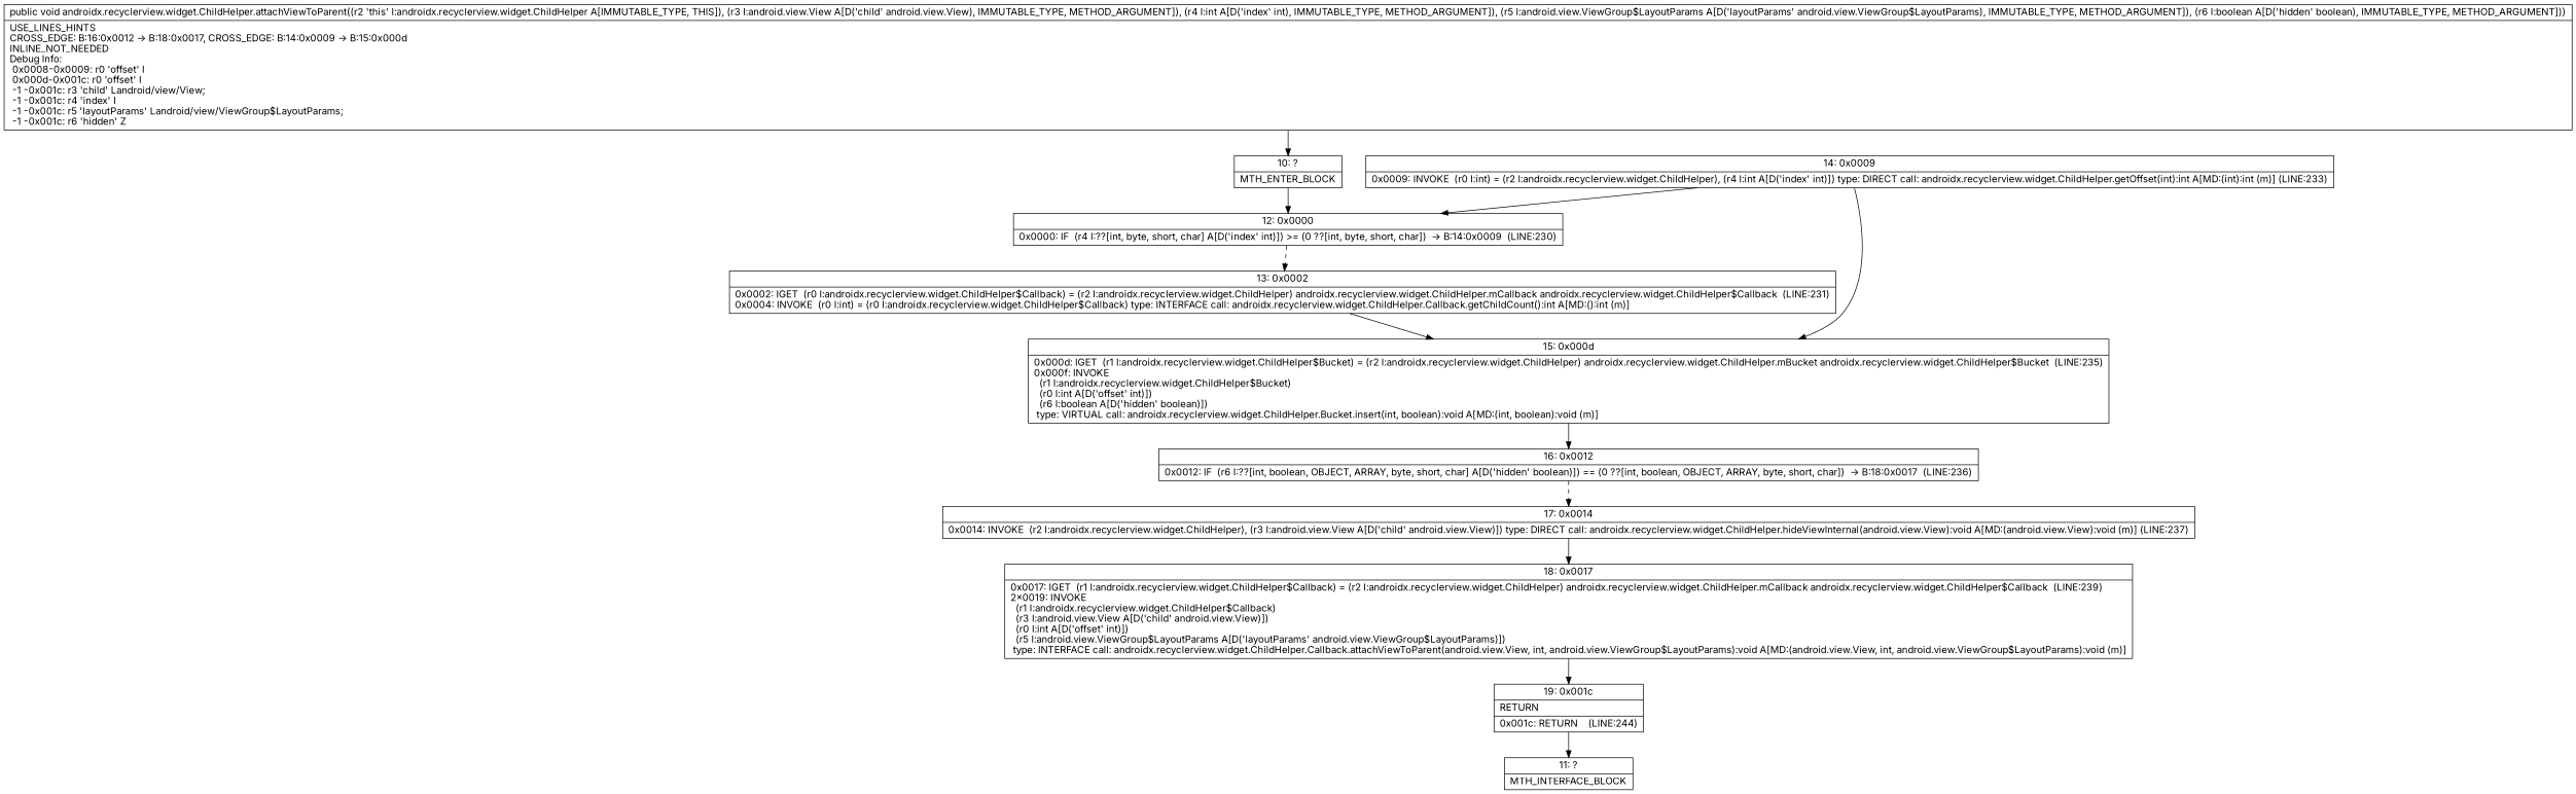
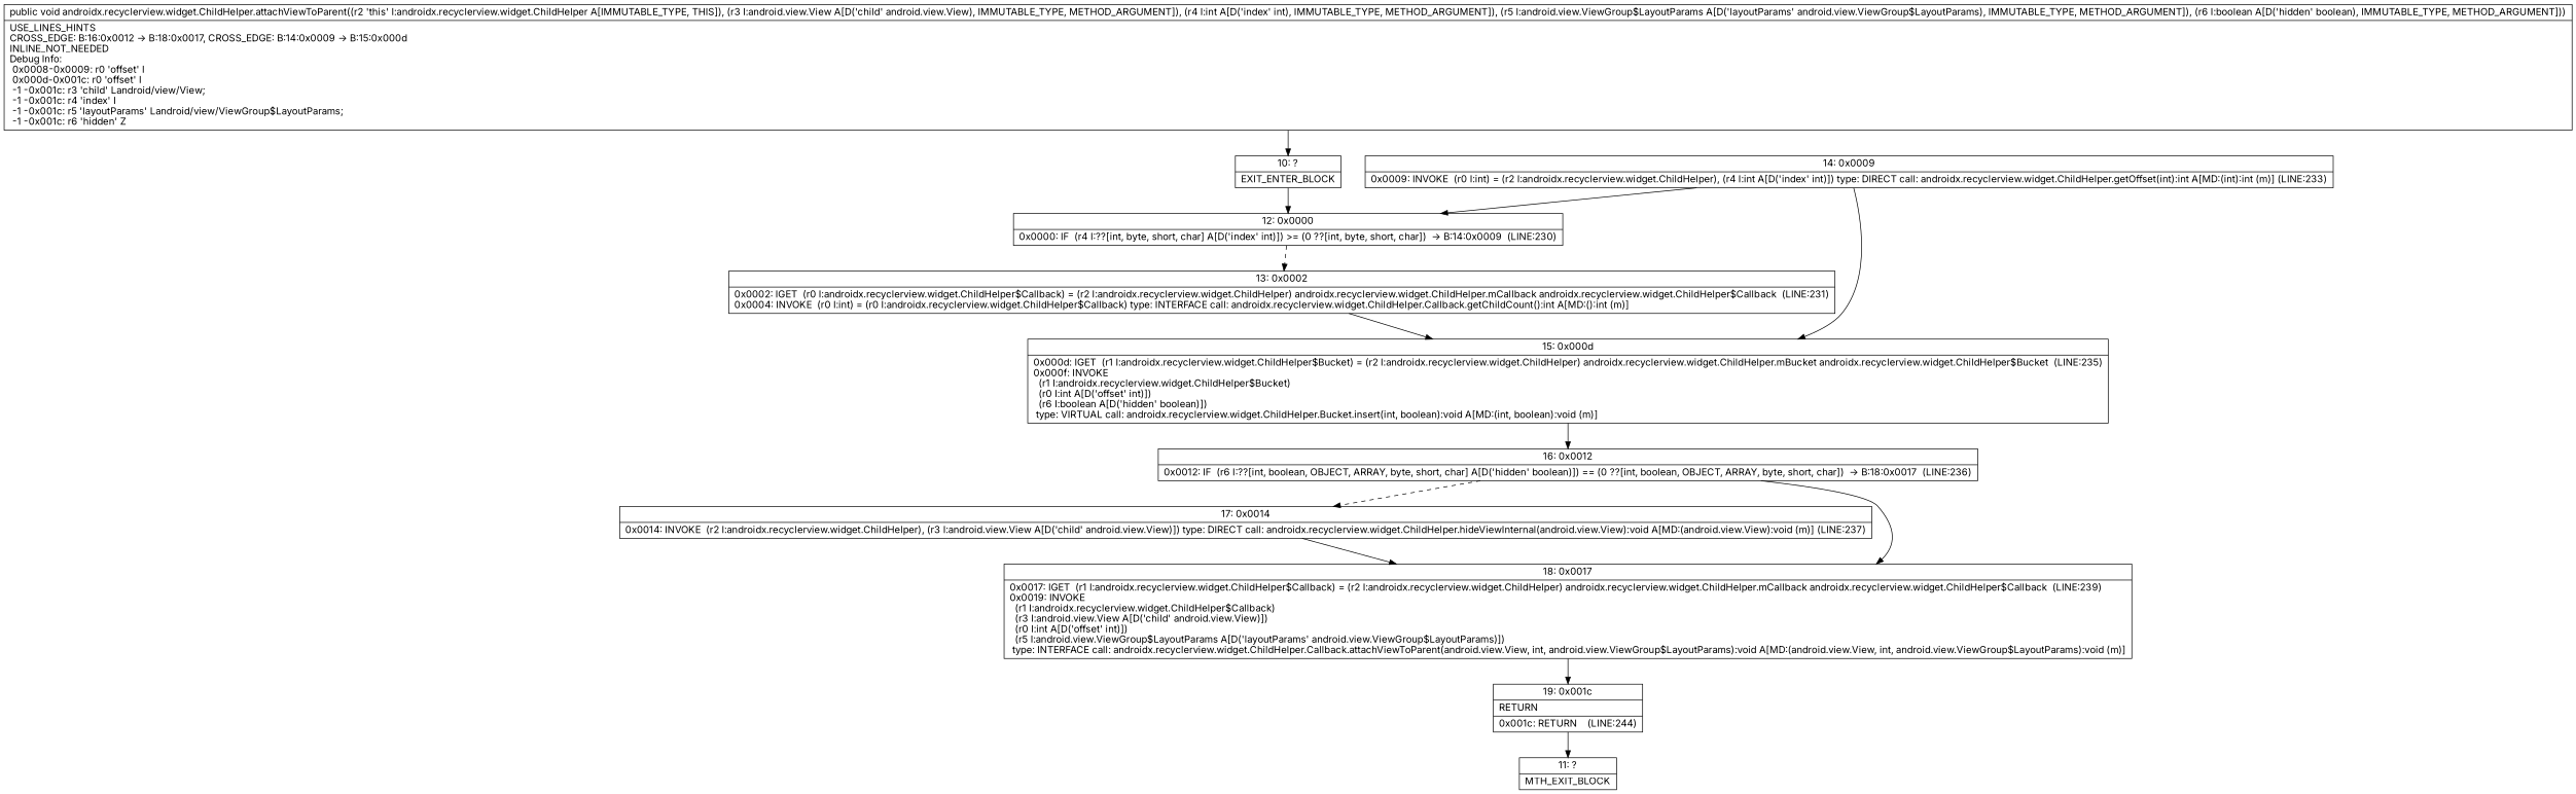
  digraph {
    fontname=Inter
    node [fontname=Inter shape=record]
    edge [fontname=Inter]
-   n1 [label="{10\:\ ?|MTH_ENTER_BLOCK\l}"]
+   n1 [label="{10\:\ ?|EXIT_ENTER_BLOCK\l}"]
    n2 [label="{12\:\ 0x0000|0x0000: IF  (r4 I:??[int, byte, short, char] A[D('index' int)]) \>= (0 ??[int, byte, short, char])  \-\> B:14:0x0009  (LINE:230)\l}"]
    n3 [label="{13\:\ 0x0002|0x0002: IGET  (r0 I:androidx.recyclerview.widget.ChildHelper$Callback) = (r2 I:androidx.recyclerview.widget.ChildHelper) androidx.recyclerview.widget.ChildHelper.mCallback androidx.recyclerview.widget.ChildHelper$Callback  (LINE:231)\l0x0004: INVOKE  (r0 I:int) = (r0 I:androidx.recyclerview.widget.ChildHelper$Callback) type: INTERFACE call: androidx.recyclerview.widget.ChildHelper.Callback.getChildCount():int A[MD:():int (m)]\l}"]
    n4 [label="{15\:\ 0x000d|0x000d: IGET  (r1 I:androidx.recyclerview.widget.ChildHelper$Bucket) = (r2 I:androidx.recyclerview.widget.ChildHelper) androidx.recyclerview.widget.ChildHelper.mBucket androidx.recyclerview.widget.ChildHelper$Bucket  (LINE:235)\l0x000f: INVOKE  \l  (r1 I:androidx.recyclerview.widget.ChildHelper$Bucket)\l  (r0 I:int A[D('offset' int)])\l  (r6 I:boolean A[D('hidden' boolean)])\l type: VIRTUAL call: androidx.recyclerview.widget.ChildHelper.Bucket.insert(int, boolean):void A[MD:(int, boolean):void (m)]\l}"]
    n5 [label="{14\:\ 0x0009|0x0009: INVOKE  (r0 I:int) = (r2 I:androidx.recyclerview.widget.ChildHelper), (r4 I:int A[D('index' int)]) type: DIRECT call: androidx.recyclerview.widget.ChildHelper.getOffset(int):int A[MD:(int):int (m)] (LINE:233)\l}"]
    n6 [label="{16\:\ 0x0012|0x0012: IF  (r6 I:??[int, boolean, OBJECT, ARRAY, byte, short, char] A[D('hidden' boolean)]) == (0 ??[int, boolean, OBJECT, ARRAY, byte, short, char])  \-\> B:18:0x0017  (LINE:236)\l}"]
    n7 [label="{17\:\ 0x0014|0x0014: INVOKE  (r2 I:androidx.recyclerview.widget.ChildHelper), (r3 I:android.view.View A[D('child' android.view.View)]) type: DIRECT call: androidx.recyclerview.widget.ChildHelper.hideViewInternal(android.view.View):void A[MD:(android.view.View):void (m)] (LINE:237)\l}"]
-   n8 [label="{18\:\ 0x0017|0x0017: IGET  (r1 I:androidx.recyclerview.widget.ChildHelper$Callback) = (r2 I:androidx.recyclerview.widget.ChildHelper) androidx.recyclerview.widget.ChildHelper.mCallback androidx.recyclerview.widget.ChildHelper$Callback  (LINE:239)\l2x0019: INVOKE  \l  (r1 I:androidx.recyclerview.widget.ChildHelper$Callback)\l  (r3 I:android.view.View A[D('child' android.view.View)])\l  (r0 I:int A[D('offset' int)])\l  (r5 I:android.view.ViewGroup$LayoutParams A[D('layoutParams' android.view.ViewGroup$LayoutParams)])\l type: INTERFACE call: androidx.recyclerview.widget.ChildHelper.Callback.attachViewToParent(android.view.View, int, android.view.ViewGroup$LayoutParams):void A[MD:(android.view.View, int, android.view.ViewGroup$LayoutParams):void (m)]\l}"]
+   n8 [label="{18\:\ 0x0017|0x0017: IGET  (r1 I:androidx.recyclerview.widget.ChildHelper$Callback) = (r2 I:androidx.recyclerview.widget.ChildHelper) androidx.recyclerview.widget.ChildHelper.mCallback androidx.recyclerview.widget.ChildHelper$Callback  (LINE:239)\l0x0019: INVOKE  \l  (r1 I:androidx.recyclerview.widget.ChildHelper$Callback)\l  (r3 I:android.view.View A[D('child' android.view.View)])\l  (r0 I:int A[D('offset' int)])\l  (r5 I:android.view.ViewGroup$LayoutParams A[D('layoutParams' android.view.ViewGroup$LayoutParams)])\l type: INTERFACE call: androidx.recyclerview.widget.ChildHelper.Callback.attachViewToParent(android.view.View, int, android.view.ViewGroup$LayoutParams):void A[MD:(android.view.View, int, android.view.ViewGroup$LayoutParams):void (m)]\l}"]
    n9 [label="{19\:\ 0x001c|RETURN\l|0x001c: RETURN    (LINE:244)\l}"]
-   n10 [label="{11\:\ ?|MTH_INTERFACE_BLOCK\l}"]
+   n10 [label="{11\:\ ?|MTH_EXIT_BLOCK\l}"]
    n11 [label="{public void androidx.recyclerview.widget.ChildHelper.attachViewToParent((r2 'this' I:androidx.recyclerview.widget.ChildHelper A[IMMUTABLE_TYPE, THIS]), (r3 I:android.view.View A[D('child' android.view.View), IMMUTABLE_TYPE, METHOD_ARGUMENT]), (r4 I:int A[D('index' int), IMMUTABLE_TYPE, METHOD_ARGUMENT]), (r5 I:android.view.ViewGroup$LayoutParams A[D('layoutParams' android.view.ViewGroup$LayoutParams), IMMUTABLE_TYPE, METHOD_ARGUMENT]), (r6 I:boolean A[D('hidden' boolean), IMMUTABLE_TYPE, METHOD_ARGUMENT]))  | USE_LINES_HINTS\lCROSS_EDGE: B:16:0x0012 \-\> B:18:0x0017, CROSS_EDGE: B:14:0x0009 \-\> B:15:0x000d\lINLINE_NOT_NEEDED\lDebug Info:\l  0x0008\-0x0009: r0 'offset' I\l  0x000d\-0x001c: r0 'offset' I\l  \-1 \-0x001c: r3 'child' Landroid\/view\/View;\l  \-1 \-0x001c: r4 'index' I\l  \-1 \-0x001c: r5 'layoutParams' Landroid\/view\/ViewGroup$LayoutParams;\l  \-1 \-0x001c: r6 'hidden' Z\l}"]
    n1 -> n2
    n2 -> n3 [style=dashed]
    n3 -> n4
    n4 -> n6
    n5 -> n2
    n5 -> n4
    n6 -> n7 [style=dashed]
+   n6 -> n8
    n7 -> n8
    n8 -> n9
    n9 -> n10
    n11 -> n1
  }
